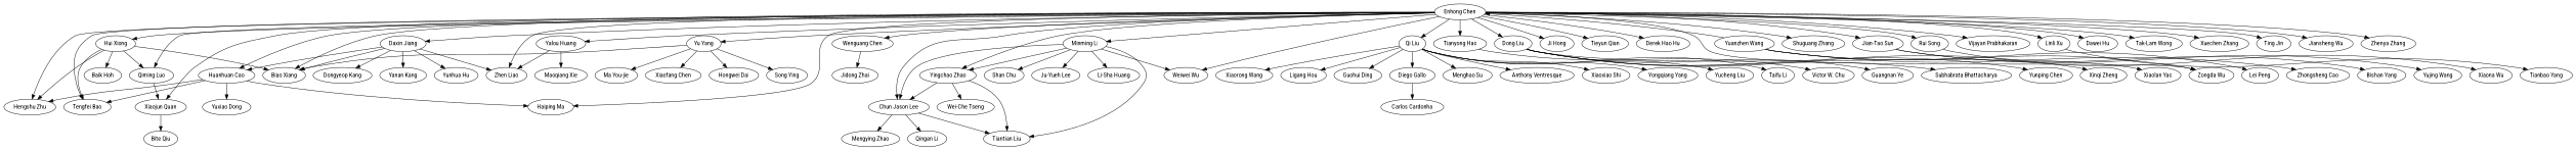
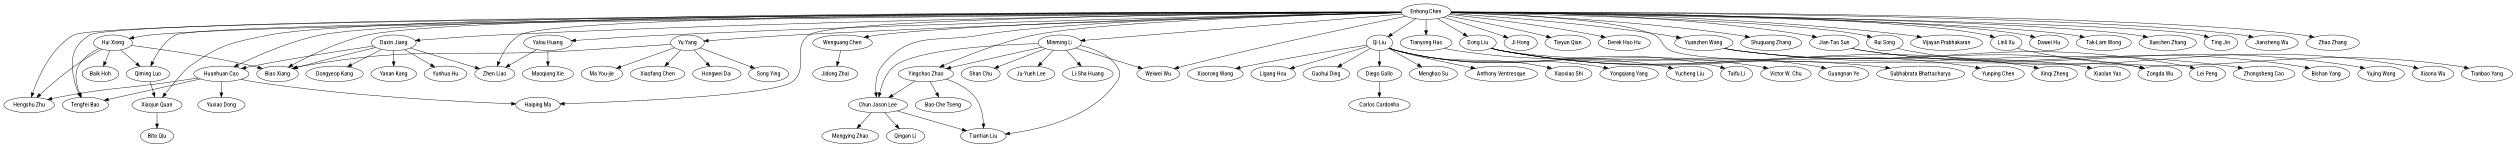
  strict digraph {
    fontname="Roboto Condensed"
    node [fontname="Roboto Condensed"]
    edge [fontname="Roboto Condensed"]
    "Hui Xiong"
    "Hengshu Zhu"
    "Tengfei Bao"
    "Qiming Luo"
    "Biao Xiang"
    "Baik Hoh"
    "Xiaojun Quan"
    "Daxin Jiang"
    "Dongyeop Kang"
    "Huanhuan Cao"
    n11 [label="Yanan Kang"]
    "Zhen Liao"
    "Yunhua Hu"
    "Haiping Ma"
    "Yuxiao Dong"
    "Enhong Chen"
    "Wenguang Chen"
    "Yingchao Zhao"
    "Qi Liu"
    "Tianyong Hao"
    "Dong Liu"
    "Minming Li"
    n23 [label="Chun Jason Lee"]
    "Ji Hong"
    "Tieyun Qian"
    "Derek Hao Hu"
    "Yuanzhen Wang"
    "Shuguang Zhang"
    "Zongda Wu"
    "Jian-Tao Sun"
    "Yalou Huang"
    "Rui Song"
    "Vijayan Prabhakaran"
    "Linli Xu"
    "Yu Yang"
    "Dawei Hu"
    "Tak-Lam Wong"
    "Weiwei Wu"
    "Xuechen Zhang"
    "Ting Jin"
    "Jiansheng Wu"
-   "Zhenya Zhang"
+   "Zhenya Zhang" [label="Zhao Zhang"]
    "Jidong Zhai"
    "Tiantian Liu"
-   "Wei-Che Tseng"
+   "Wei-Che Tseng" [label="Bao-Che Tseng"]
    "Taifu Li"
    "Xiaorong Wang"
    "Ligang Hou"
    "Guohui Ding"
    "Diego Gallo"
    "Menghao Su"
    "Anthony Ventresque"
    "Xiaoxiao Shi"
    "Yongqiang Yang"
    "Yucheng Liu"
    "Bite Qiu"
    "Victor W. Chu"
    "Xiaolan Yao"
    "Guangnan Ye"
    "Subhabrata Bhattacharya"
    "Yunping Chen"
    "Xinqi Zheng"
    "Shan Chu"
    "Ju-Yueh Lee"
    "Li-Sha Huang"
    "Mengying Zhao"
    "Qingan Li"
    "Zhongsheng Cao"
    "Lei Peng"
    "Yujing Wang"
    "Bishan Yang"
    "Maoqiang Xie"
    "Xiaona Wu"
    "Tianbao Yang"
    "Xiaofang Chen"
    "Hongwei Dai"
    "Song Ying"
    "Ma You-jie"
    "Carlos Cardonha"
    "Hui Xiong" -> "Hengshu Zhu"
    "Hui Xiong" -> "Tengfei Bao"
    "Hui Xiong" -> "Qiming Luo"
    "Hui Xiong" -> "Biao Xiang"
    "Hui Xiong" -> "Baik Hoh"
    "Qiming Luo" -> "Xiaojun Quan"
    "Xiaojun Quan" -> "Bite Qiu"
    "Daxin Jiang" -> "Biao Xiang"
    "Daxin Jiang" -> "Dongyeop Kang"
    "Daxin Jiang" -> "Huanhuan Cao"
    "Daxin Jiang" -> n11
    "Daxin Jiang" -> "Zhen Liao"
    "Daxin Jiang" -> "Yunhua Hu"
    "Huanhuan Cao" -> "Hengshu Zhu"
    "Huanhuan Cao" -> "Tengfei Bao"
    "Huanhuan Cao" -> "Haiping Ma"
    "Huanhuan Cao" -> "Yuxiao Dong"
    "Enhong Chen" -> "Hui Xiong"
    "Enhong Chen" -> "Hengshu Zhu"
    "Enhong Chen" -> "Tengfei Bao"
    "Enhong Chen" -> "Qiming Luo"
    "Enhong Chen" -> "Biao Xiang"
    "Enhong Chen" -> "Xiaojun Quan"
    "Enhong Chen" -> "Daxin Jiang"
    "Enhong Chen" -> "Huanhuan Cao"
    "Enhong Chen" -> "Zhen Liao"
    "Enhong Chen" -> "Haiping Ma"
    "Enhong Chen" -> "Wenguang Chen"
    "Enhong Chen" -> "Yingchao Zhao"
    "Enhong Chen" -> "Qi Liu"
    "Enhong Chen" -> "Tianyong Hao"
    "Enhong Chen" -> "Dong Liu"
    "Enhong Chen" -> "Minming Li"
    "Enhong Chen" -> n23
    "Enhong Chen" -> "Ji Hong"
    "Enhong Chen" -> "Tieyun Qian"
    "Enhong Chen" -> "Derek Hao Hu"
-   "Yuanzhen Wang" -> "Enhong Chen"
+   "Enhong Chen" -> "Yuanzhen Wang"
    "Enhong Chen" -> "Shuguang Zhang"
    "Enhong Chen" -> "Zongda Wu"
    "Enhong Chen" -> "Jian-Tao Sun"
    "Enhong Chen" -> "Yalou Huang"
    "Enhong Chen" -> "Rui Song"
    "Enhong Chen" -> "Vijayan Prabhakaran"
    "Enhong Chen" -> "Linli Xu"
    "Enhong Chen" -> "Yu Yang"
    "Enhong Chen" -> "Dawei Hu"
    "Enhong Chen" -> "Tak-Lam Wong"
    "Enhong Chen" -> "Weiwei Wu"
    "Enhong Chen" -> "Xuechen Zhang"
    "Enhong Chen" -> "Ting Jin"
    "Enhong Chen" -> "Jiansheng Wu"
    "Enhong Chen" -> "Zhenya Zhang"
    "Wenguang Chen" -> "Jidong Zhai"
    "Yingchao Zhao" -> n23
    "Yingchao Zhao" -> "Tiantian Liu"
    "Yingchao Zhao" -> "Wei-Che Tseng"
    "Qi Liu" -> "Taifu Li"
    "Qi Liu" -> "Xiaorong Wang"
    "Qi Liu" -> "Ligang Hou"
    "Qi Liu" -> "Guohui Ding"
    "Qi Liu" -> "Diego Gallo"
    "Qi Liu" -> "Menghao Su"
    "Qi Liu" -> "Anthony Ventresque"
    "Qi Liu" -> "Xiaoxiao Shi"
    "Qi Liu" -> "Yongqiang Yang"
    "Qi Liu" -> "Yucheng Liu"
    "Tianyong Hao" -> "Victor W. Chu"
    "Dong Liu" -> "Xiaolan Yao"
    "Dong Liu" -> "Guangnan Ye"
    "Dong Liu" -> "Subhabrata Bhattacharya"
    "Dong Liu" -> "Yunping Chen"
    "Dong Liu" -> "Xinqi Zheng"
    "Minming Li" -> "Yingchao Zhao"
    "Minming Li" -> n23
    "Minming Li" -> "Weiwei Wu"
    "Minming Li" -> "Tiantian Liu"
    "Minming Li" -> "Shan Chu"
    "Minming Li" -> "Ju-Yueh Lee"
    "Minming Li" -> "Li-Sha Huang"
    n23 -> "Tiantian Liu"
    n23 -> "Mengying Zhao"
    n23 -> "Qingan Li"
    "Yuanzhen Wang" -> "Zongda Wu"
    "Yuanzhen Wang" -> "Zhongsheng Cao"
    "Yuanzhen Wang" -> "Lei Peng"
    "Jian-Tao Sun" -> "Yujing Wang"
    "Jian-Tao Sun" -> "Bishan Yang"
    "Yalou Huang" -> "Zhen Liao"
    "Yalou Huang" -> "Maoqiang Xie"
    "Rui Song" -> "Xiaona Wu"
    "Linli Xu" -> "Tianbao Yang"
    "Yu Yang" -> "Biao Xiang"
    "Yu Yang" -> "Xiaofang Chen"
    "Yu Yang" -> "Hongwei Dai"
    "Yu Yang" -> "Song Ying"
    "Yu Yang" -> "Ma You-jie"
    "Diego Gallo" -> "Carlos Cardonha"
  }
